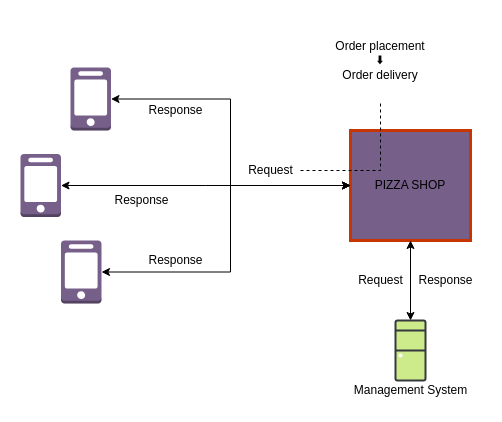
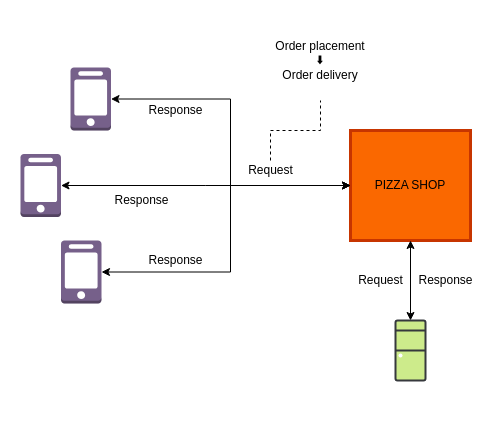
  <mxCell id="0" />
  <mxCell id="1" parent="0" />
- <mxCell id="2" value="PIZZA SHOP" style="rounded=0;whiteSpace=wrap;html=1;fillColor=#76608a;fontColor=#000000;strokeColor=#C73500;strokeWidth=3;" vertex="1" parent="1"><mxGeometry x="350" y="130" width="120" height="110" as="geometry" /></mxCell>
+ <mxCell id="2" value="PIZZA SHOP" style="rounded=0;whiteSpace=wrap;html=1;fillColor=#fa6800;fontColor=#000000;strokeColor=#C73500;strokeWidth=3;" vertex="1" parent="1"><mxGeometry x="350" y="130" width="120" height="110" as="geometry" /></mxCell>
  <mxCell id="3" style="edgeStyle=orthogonalEdgeStyle;rounded=0;orthogonalLoop=1;jettySize=auto;html=1;entryX=0;entryY=0.5;entryDx=0;entryDy=0;startArrow=classic;startFill=1;" edge="1" parent="1" source="4" target="2"><mxGeometry relative="1" as="geometry"><Array as="points"><mxPoint x="230" y="99" /><mxPoint x="230" y="185" /></Array></mxGeometry></mxCell>
  <mxCell id="4" value="" style="outlineConnect=0;dashed=0;verticalLabelPosition=bottom;verticalAlign=top;align=center;html=1;shape=mxgraph.aws3.mobile_client;fillColor=#76608a;strokeColor=#432D57;fontColor=#ffffff;" vertex="1" parent="1"><mxGeometry x="70" y="67" width="40.5" height="63" as="geometry" /></mxCell>
  <mxCell id="5" style="edgeStyle=orthogonalEdgeStyle;rounded=0;orthogonalLoop=1;jettySize=auto;html=1;entryX=0;entryY=0.5;entryDx=0;entryDy=0;startArrow=classic;startFill=1;" edge="1" parent="1" source="6" target="2"><mxGeometry relative="1" as="geometry"><Array as="points"><mxPoint x="230" y="272" /><mxPoint x="230" y="185" /></Array></mxGeometry></mxCell>
  <mxCell id="6" value="" style="outlineConnect=0;dashed=0;verticalLabelPosition=bottom;verticalAlign=top;align=center;html=1;shape=mxgraph.aws3.mobile_client;fillColor=#76608a;strokeColor=#432D57;fontColor=#ffffff;" vertex="1" parent="1"><mxGeometry x="60.5" y="240" width="40.5" height="63" as="geometry" /></mxCell>
  <mxCell id="7" style="edgeStyle=orthogonalEdgeStyle;rounded=0;orthogonalLoop=1;jettySize=auto;html=1;startArrow=classic;startFill=1;" edge="1" parent="1" source="8"><mxGeometry relative="1" as="geometry"><mxPoint x="350" y="185" as="targetPoint" /></mxGeometry></mxCell>
  <mxCell id="8" value="" style="outlineConnect=0;dashed=0;verticalLabelPosition=bottom;verticalAlign=top;align=center;html=1;shape=mxgraph.aws3.mobile_client;fillColor=#76608a;strokeColor=#432D57;fontColor=#ffffff;" vertex="1" parent="1"><mxGeometry x="20" y="153.5" width="40.5" height="63" as="geometry" /></mxCell>
  <mxCell id="9" style="edgeStyle=orthogonalEdgeStyle;rounded=0;orthogonalLoop=1;jettySize=auto;html=1;startArrow=none;startFill=0;dashed=1;endArrow=none;endFill=0;" edge="1" parent="1" source="10" target="19"><mxGeometry relative="1" as="geometry" /></mxCell>
  <mxCell id="10" value="Request" style="text;html=1;align=center;verticalAlign=middle;resizable=0;points=[];autosize=1;strokeColor=none;fillColor=none;" vertex="1" parent="1"><mxGeometry x="240" y="160" width="60" height="20" as="geometry" /></mxCell>
  <mxCell id="11" value="Response" style="text;html=1;align=center;verticalAlign=middle;resizable=0;points=[];autosize=1;strokeColor=none;fillColor=none;" vertex="1" parent="1"><mxGeometry x="105.5" y="190" width="70" height="20" as="geometry" /></mxCell>
  <mxCell id="12" value="Response" style="text;html=1;align=center;verticalAlign=middle;resizable=0;points=[];autosize=1;strokeColor=none;fillColor=none;" vertex="1" parent="1"><mxGeometry x="140" y="100" width="70" height="20" as="geometry" /></mxCell>
  <mxCell id="13" value="Response" style="text;html=1;align=center;verticalAlign=middle;resizable=0;points=[];autosize=1;strokeColor=none;fillColor=none;" vertex="1" parent="1"><mxGeometry x="140" y="250" width="70" height="20" as="geometry" /></mxCell>
  <mxCell id="14" style="edgeStyle=orthogonalEdgeStyle;rounded=0;orthogonalLoop=1;jettySize=auto;html=1;entryX=0.5;entryY=1;entryDx=0;entryDy=0;startArrow=classic;startFill=1;" edge="1" parent="1" source="15" target="2"><mxGeometry relative="1" as="geometry" /></mxCell>
  <mxCell id="15" value="" style="verticalAlign=top;verticalLabelPosition=bottom;labelPosition=center;align=center;html=1;outlineConnect=0;fillColor=#cdeb8b;strokeColor=#36393d;gradientDirection=north;strokeWidth=2;shape=mxgraph.networks.desktop_pc;" vertex="1" parent="1"><mxGeometry x="395" y="320" width="30" height="60" as="geometry" /></mxCell>
- <mxCell id="16" value="Management System" style="text;html=1;align=center;verticalAlign=middle;resizable=0;points=[];autosize=1;strokeColor=none;fillColor=none;" vertex="1" parent="1"><mxGeometry x="345" y="380" width="130" height="20" as="geometry" /></mxCell>
  <mxCell id="17" value="Request" style="text;html=1;align=center;verticalAlign=middle;resizable=0;points=[];autosize=1;strokeColor=none;fillColor=none;" vertex="1" parent="1"><mxGeometry x="350" y="270" width="60" height="20" as="geometry" /></mxCell>
  <mxCell id="18" value="Response" style="text;html=1;align=center;verticalAlign=middle;resizable=0;points=[];autosize=1;strokeColor=none;fillColor=none;" vertex="1" parent="1"><mxGeometry x="410" y="270" width="70" height="20" as="geometry" /></mxCell>
- <mxCell id="19" value="Order placement&lt;br&gt;⬇️&lt;br&gt;Order delivery" style="text;html=1;strokeColor=none;fillColor=none;align=center;verticalAlign=middle;whiteSpace=wrap;rounded=0;" vertex="1" parent="1"><mxGeometry x="330" y="20" width="100" height="80" as="geometry" /></mxCell>
+ <mxCell id="19" value="Order placement&lt;br&gt;⬇️&lt;br&gt;Order delivery" style="text;html=1;strokeColor=none;fillColor=none;align=center;verticalAlign=middle;whiteSpace=wrap;rounded=0;" vertex="1" parent="1"><mxGeometry x="270" width="100" height="80" as="geometry" y="20" /></mxCell>
